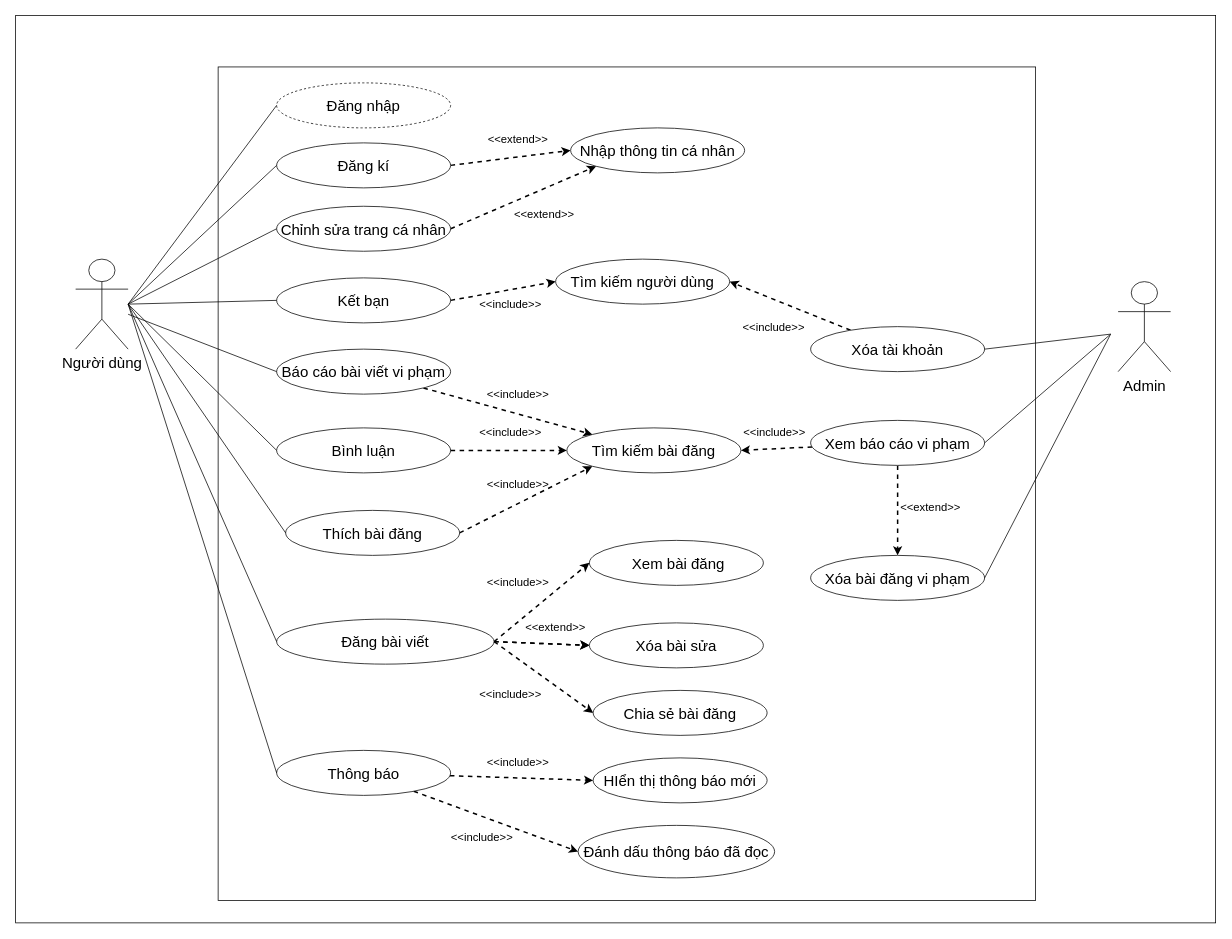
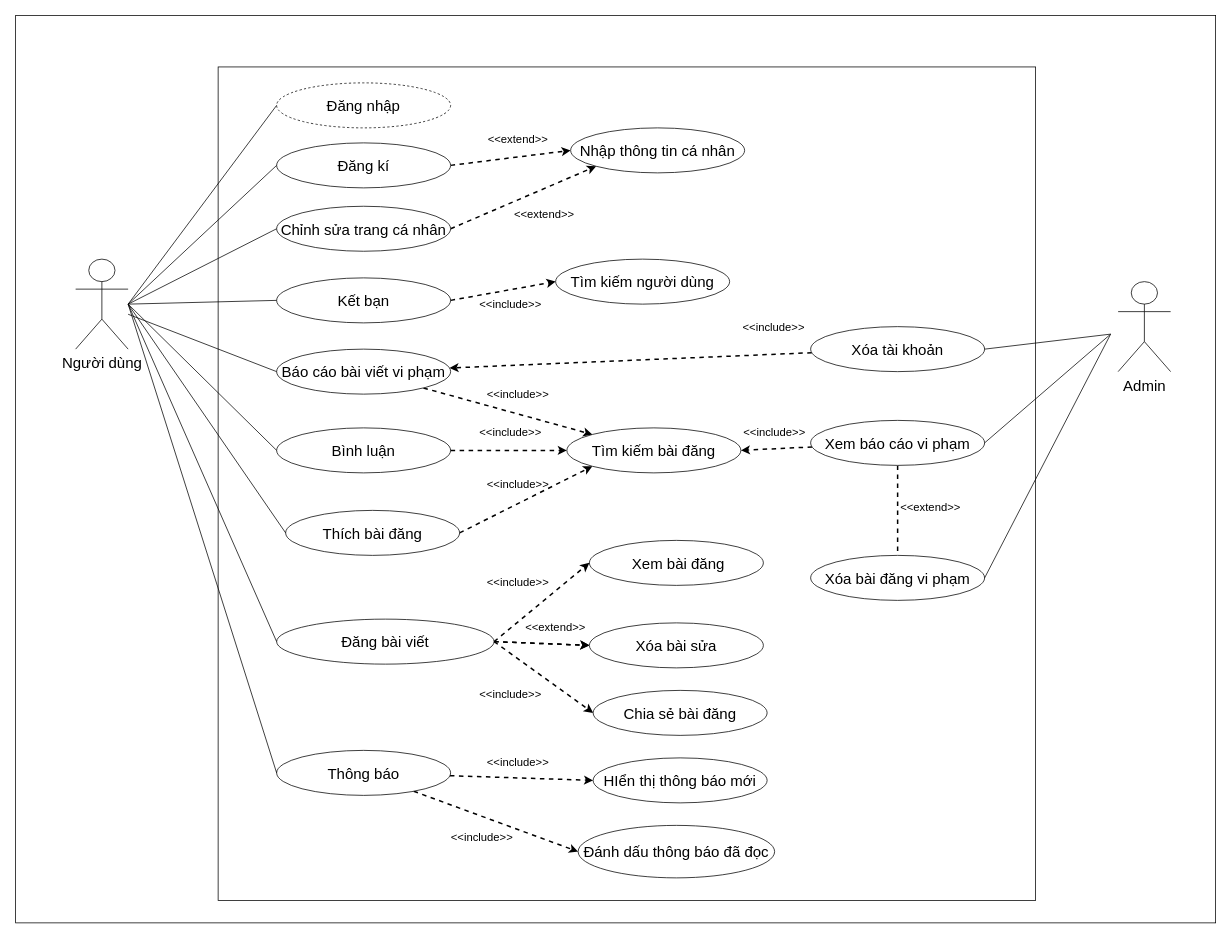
  <mxCell id="0" />
  <mxCell id="1" parent="0" />
  <mxCell id="2" value="" style="rounded=0;whiteSpace=wrap;html=1;" parent="1" vertex="1"><mxGeometry x="20" y="20" width="1600" height="1210" as="geometry" /></mxCell>
  <mxCell id="3" value="&lt;font style=&quot;font-size: 20px;&quot;&gt;Người dùng&lt;/font&gt;" style="shape=umlActor;verticalLabelPosition=bottom;verticalAlign=top;html=1;outlineConnect=0;" parent="1" vertex="1"><mxGeometry x="100" y="345" width="70" height="120" as="geometry" /></mxCell>
  <mxCell id="4" value="" style="rounded=0;whiteSpace=wrap;html=1;direction=south;" parent="1" vertex="1"><mxGeometry x="290" y="88.75" width="1090" height="1111.25" as="geometry" /></mxCell>
  <mxCell id="5" value="&lt;font style=&quot;font-size: 20px;&quot;&gt;Admin&lt;/font&gt;" style="shape=umlActor;verticalLabelPosition=bottom;verticalAlign=top;html=1;outlineConnect=0;" parent="1" vertex="1"><mxGeometry x="1490" y="375" width="70" height="120" as="geometry" /></mxCell>
  <mxCell id="6" style="rounded=0;orthogonalLoop=1;jettySize=auto;html=1;entryX=0;entryY=1;entryDx=0;entryDy=0;dashed=1;endArrow=classic;endFill=1;strokeWidth=2;exitX=1;exitY=0.5;exitDx=0;exitDy=0;" edge="1" parent="1" source="7" target="63"><mxGeometry relative="1" as="geometry" /></mxCell>
  <mxCell id="7" value="&lt;font style=&quot;font-size: 20px;&quot;&gt;Chỉnh sửa trang cá nhân&lt;/font&gt;" style="ellipse;whiteSpace=wrap;html=1;" parent="1" vertex="1"><mxGeometry x="368" y="274.5" width="232" height="60" as="geometry" /></mxCell>
  <mxCell id="8" value="&lt;span style=&quot;font-size: 20px;&quot;&gt;Đăng bài viết&lt;/span&gt;" style="ellipse;whiteSpace=wrap;html=1;" parent="1" vertex="1"><mxGeometry x="368" y="825" width="290" height="60" as="geometry" /></mxCell>
  <mxCell id="9" value="" style="rounded=0;orthogonalLoop=1;jettySize=auto;html=1;dashed=1;strokeWidth=2;entryX=0;entryY=0.5;entryDx=0;entryDy=0;exitX=1;exitY=0.5;exitDx=0;exitDy=0;" edge="1" parent="1" source="10" target="63"><mxGeometry relative="1" as="geometry" /></mxCell>
  <mxCell id="10" value="&lt;span style=&quot;font-size: 20px;&quot;&gt;Đăng kí&lt;/span&gt;" style="ellipse;whiteSpace=wrap;html=1;" parent="1" vertex="1"><mxGeometry x="368" y="190" width="232" height="60" as="geometry" /></mxCell>
  <mxCell id="11" value="&lt;span style=&quot;font-size: 20px;&quot;&gt;Đăng nhập&lt;/span&gt;" style="ellipse;whiteSpace=wrap;html=1;dashed=1;" parent="1" vertex="1"><mxGeometry x="368" y="110" width="232" height="60" as="geometry" /></mxCell>
  <mxCell id="12" value="&lt;font style=&quot;font-size: 20px;&quot;&gt;Kết bạn&lt;/font&gt;" style="ellipse;whiteSpace=wrap;html=1;" parent="1" vertex="1"><mxGeometry x="368" y="370" width="232" height="60" as="geometry" /></mxCell>
  <mxCell id="13" style="rounded=0;orthogonalLoop=1;jettySize=auto;html=1;entryX=0;entryY=1;entryDx=0;entryDy=0;dashed=1;strokeWidth=2;exitX=1;exitY=0.5;exitDx=0;exitDy=0;endArrow=classic;endFill=1;" edge="1" parent="1" source="14" target="23"><mxGeometry relative="1" as="geometry" /></mxCell>
  <mxCell id="14" value="&lt;font style=&quot;font-size: 20px;&quot;&gt;Thích bài đăng&lt;/font&gt;" style="ellipse;whiteSpace=wrap;html=1;" parent="1" vertex="1"><mxGeometry x="380" y="680" width="232" height="60" as="geometry" /></mxCell>
  <mxCell id="15" value="&lt;font style=&quot;font-size: 20px;&quot;&gt;Bình luận&lt;/font&gt;" style="ellipse;whiteSpace=wrap;html=1;" parent="1" vertex="1"><mxGeometry x="368" y="570" width="232" height="60" as="geometry" /></mxCell>
  <mxCell id="16" value="&lt;font style=&quot;font-size: 20px;&quot;&gt;&amp;nbsp;Xem bài đăng&lt;/font&gt;" style="ellipse;whiteSpace=wrap;html=1;" parent="1" vertex="1"><mxGeometry x="785" y="720" width="232" height="60" as="geometry" /></mxCell>
  <mxCell id="17" style="rounded=0;orthogonalLoop=1;jettySize=auto;html=1;dashed=1;endArrow=classic;endFill=1;strokeWidth=2;exitX=1;exitY=0.5;exitDx=0;exitDy=0;entryX=0;entryY=0.5;entryDx=0;entryDy=0;" edge="1" parent="1" source="8" target="16"><mxGeometry relative="1" as="geometry"><mxPoint x="1040" y="810" as="targetPoint" /></mxGeometry></mxCell>
  <mxCell id="18" value="&lt;font style=&quot;font-size: 20px;&quot;&gt;Chia sẻ bài đăng&lt;/font&gt;" style="ellipse;whiteSpace=wrap;html=1;" parent="1" vertex="1"><mxGeometry x="790" y="920" width="232" height="60" as="geometry" /></mxCell>
  <mxCell id="19" value="" style="endArrow=classic;dashed=1;html=1;rounded=0;entryX=0;entryY=0.5;entryDx=0;entryDy=0;endFill=1;strokeWidth=2;exitX=1;exitY=0.5;exitDx=0;exitDy=0;" parent="1" target="18" edge="1" source="8"><mxGeometry width="50" height="50" relative="1" as="geometry"><mxPoint x="600" y="345" as="sourcePoint" /><mxPoint x="650" y="295" as="targetPoint" /></mxGeometry></mxCell>
  <mxCell id="20" value="" style="endArrow=classic;dashed=1;html=1;rounded=0;entryX=0;entryY=0.5;entryDx=0;entryDy=0;strokeWidth=2;endFill=0;exitX=1;exitY=0.5;exitDx=0;exitDy=0;" parent="1" target="55" edge="1" source="8"><mxGeometry width="50" height="50" relative="1" as="geometry"><mxPoint x="600" y="345" as="sourcePoint" /><mxPoint x="650" y="295" as="targetPoint" /></mxGeometry></mxCell>
  <mxCell id="21" value="&lt;font style=&quot;font-size: 15px;&quot;&gt;&amp;lt;&amp;lt;extend&amp;gt;&amp;gt;&lt;/font&gt;" style="text;html=1;strokeColor=none;fillColor=none;align=center;verticalAlign=middle;whiteSpace=wrap;rounded=0;" parent="1" vertex="1"><mxGeometry x="710" y="820" width="60" height="30" as="geometry" /></mxCell>
  <mxCell id="22" value="&lt;font style=&quot;font-size: 20px;&quot;&gt;Tìm kiếm người dùng&lt;/font&gt;" style="ellipse;whiteSpace=wrap;html=1;" parent="1" vertex="1"><mxGeometry x="740" y="345" width="232" height="60" as="geometry" /></mxCell>
  <mxCell id="23" value="&lt;span style=&quot;font-size: 20px;&quot;&gt;Tìm kiếm bài đăng&lt;/span&gt;" style="ellipse;whiteSpace=wrap;html=1;" parent="1" vertex="1"><mxGeometry x="755" y="570" width="232" height="60" as="geometry" /></mxCell>
  <mxCell id="24" value="" style="endArrow=classic;dashed=1;html=1;rounded=0;entryX=0;entryY=0.5;entryDx=0;entryDy=0;strokeWidth=2;exitX=1;exitY=0.5;exitDx=0;exitDy=0;endFill=1;" parent="1" source="12" target="22" edge="1"><mxGeometry width="50" height="50" relative="1" as="geometry"><mxPoint x="600" y="560" as="sourcePoint" /><mxPoint x="650" y="745" as="targetPoint" /></mxGeometry></mxCell>
  <mxCell id="25" value="" style="endArrow=classic;dashed=1;html=1;rounded=0;entryX=0;entryY=0.5;entryDx=0;entryDy=0;strokeWidth=2;exitX=1;exitY=0.5;exitDx=0;exitDy=0;endFill=1;" parent="1" source="15" target="23" edge="1"><mxGeometry width="50" height="50" relative="1" as="geometry"><mxPoint x="600" y="560" as="sourcePoint" /><mxPoint x="650" y="745" as="targetPoint" /></mxGeometry></mxCell>
  <mxCell id="26" value="" style="endArrow=none;html=1;rounded=0;entryX=0;entryY=0.5;entryDx=0;entryDy=0;strokeWidth=1;" parent="1" target="11" edge="1"><mxGeometry width="50" height="50" relative="1" as="geometry"><mxPoint x="170" y="405" as="sourcePoint" /><mxPoint x="220" y="355" as="targetPoint" /></mxGeometry></mxCell>
  <mxCell id="27" value="" style="endArrow=none;html=1;rounded=0;entryX=0;entryY=0.5;entryDx=0;entryDy=0;" parent="1" target="10" edge="1"><mxGeometry width="50" height="50" relative="1" as="geometry"><mxPoint x="170" y="405" as="sourcePoint" /><mxPoint x="220" y="355" as="targetPoint" /></mxGeometry></mxCell>
  <mxCell id="28" value="" style="endArrow=none;html=1;rounded=0;entryX=0;entryY=0.5;entryDx=0;entryDy=0;" parent="1" target="8" edge="1"><mxGeometry width="50" height="50" relative="1" as="geometry"><mxPoint x="170" y="405" as="sourcePoint" /><mxPoint x="220" y="355" as="targetPoint" /></mxGeometry></mxCell>
  <mxCell id="29" value="" style="endArrow=none;html=1;rounded=0;entryX=0;entryY=0.5;entryDx=0;entryDy=0;" parent="1" target="7" edge="1"><mxGeometry width="50" height="50" relative="1" as="geometry"><mxPoint x="170" y="405" as="sourcePoint" /><mxPoint x="220" y="355" as="targetPoint" /></mxGeometry></mxCell>
  <mxCell id="30" value="" style="endArrow=none;html=1;rounded=0;entryX=0;entryY=0.5;entryDx=0;entryDy=0;" parent="1" target="12" edge="1"><mxGeometry width="50" height="50" relative="1" as="geometry"><mxPoint x="170" y="405" as="sourcePoint" /><mxPoint x="220" y="355" as="targetPoint" /></mxGeometry></mxCell>
  <mxCell id="31" value="" style="endArrow=none;html=1;rounded=0;entryX=0;entryY=0.5;entryDx=0;entryDy=0;" parent="1" target="14" edge="1"><mxGeometry width="50" height="50" relative="1" as="geometry"><mxPoint x="170" y="405" as="sourcePoint" /><mxPoint x="220" y="355" as="targetPoint" /></mxGeometry></mxCell>
  <mxCell id="32" value="" style="endArrow=none;html=1;rounded=0;entryX=0;entryY=0.5;entryDx=0;entryDy=0;" parent="1" target="15" edge="1"><mxGeometry width="50" height="50" relative="1" as="geometry"><mxPoint x="170" y="405" as="sourcePoint" /><mxPoint x="220" y="355" as="targetPoint" /></mxGeometry></mxCell>
  <mxCell id="33" style="rounded=0;orthogonalLoop=1;jettySize=auto;html=1;entryX=0;entryY=0.5;entryDx=0;entryDy=0;dashed=1;endArrow=classic;endFill=1;strokeWidth=2;" edge="1" parent="1" source="35" target="37"><mxGeometry relative="1" as="geometry" /></mxCell>
  <mxCell id="34" style="rounded=0;orthogonalLoop=1;jettySize=auto;html=1;entryX=0;entryY=0.5;entryDx=0;entryDy=0;dashed=1;strokeWidth=2;" edge="1" parent="1" source="35" target="38"><mxGeometry relative="1" as="geometry" /></mxCell>
  <mxCell id="35" value="&lt;font style=&quot;font-size: 20px;&quot;&gt;Thông báo&lt;/font&gt;" style="ellipse;whiteSpace=wrap;html=1;" parent="1" vertex="1"><mxGeometry x="368" y="1000" width="232" height="60" as="geometry" /></mxCell>
  <mxCell id="36" value="" style="endArrow=none;html=1;rounded=0;entryX=0;entryY=0.5;entryDx=0;entryDy=0;" parent="1" target="35" edge="1"><mxGeometry width="50" height="50" relative="1" as="geometry"><mxPoint x="170" y="405" as="sourcePoint" /><mxPoint x="220" y="355" as="targetPoint" /></mxGeometry></mxCell>
  <mxCell id="37" value="&lt;font style=&quot;font-size: 20px;&quot;&gt;HIển thị thông báo mới&lt;/font&gt;" style="ellipse;whiteSpace=wrap;html=1;" parent="1" vertex="1"><mxGeometry x="790" y="1010" width="232" height="60" as="geometry" /></mxCell>
  <mxCell id="38" value="&lt;span style=&quot;font-size: 20px;&quot;&gt;Đánh dấu thông báo đã đọc&lt;/span&gt;" style="ellipse;whiteSpace=wrap;html=1;" parent="1" vertex="1"><mxGeometry x="770" y="1100" width="262" height="70" as="geometry" /></mxCell>
  <mxCell id="39" value="&lt;font style=&quot;font-size: 15px;&quot;&gt;&amp;lt;&amp;lt;include&amp;gt;&amp;gt;&lt;/font&gt;" style="text;html=1;strokeColor=none;fillColor=none;align=center;verticalAlign=middle;whiteSpace=wrap;rounded=0;" parent="1" vertex="1"><mxGeometry x="660" y="1000" width="60" height="30" as="geometry" /></mxCell>
- <mxCell id="40" style="rounded=0;orthogonalLoop=1;jettySize=auto;html=1;entryX=0.5;entryY=0;entryDx=0;entryDy=0;dashed=1;strokeWidth=2;" edge="1" parent="1" source="42" target="43"><mxGeometry relative="1" as="geometry" /></mxCell>
+ <mxCell id="40" style="rounded=0;orthogonalLoop=1;jettySize=auto;html=1;entryX=0.5;entryY=0;entryDx=0;entryDy=0;dashed=1;strokeWidth=2;endArrow=none;" edge="1" parent="1" source="42" target="43"><mxGeometry relative="1" as="geometry" /></mxCell>
  <mxCell id="41" style="rounded=0;orthogonalLoop=1;jettySize=auto;html=1;entryX=1;entryY=0.5;entryDx=0;entryDy=0;strokeWidth=2;dashed=1;" edge="1" parent="1" source="42" target="23"><mxGeometry relative="1" as="geometry" /></mxCell>
  <mxCell id="42" value="&lt;font style=&quot;font-size: 20px;&quot;&gt;Xem báo cáo vi phạm&lt;/font&gt;" style="ellipse;whiteSpace=wrap;html=1;" parent="1" vertex="1"><mxGeometry x="1080" y="560" width="232" height="60" as="geometry" /></mxCell>
  <mxCell id="43" value="&lt;font style=&quot;font-size: 20px;&quot;&gt;Xóa bài đăng vi phạm&lt;/font&gt;" style="ellipse;whiteSpace=wrap;html=1;" parent="1" vertex="1"><mxGeometry x="1080" y="740" width="232" height="60" as="geometry" /></mxCell>
- <mxCell id="44" style="rounded=0;orthogonalLoop=1;jettySize=auto;html=1;entryX=1;entryY=0.5;entryDx=0;entryDy=0;dashed=1;endArrow=classic;endFill=1;strokeWidth=2;" edge="1" parent="1" source="45" target="22"><mxGeometry relative="1" as="geometry" /></mxCell>
+ <mxCell id="44" style="rounded=0;orthogonalLoop=1;jettySize=auto;html=1;dashed=1;endArrow=classic;endFill=1;strokeWidth=2;" edge="1" parent="1" source="45" target="50"><mxGeometry relative="1" as="geometry" /></mxCell>
  <mxCell id="45" value="&lt;font style=&quot;font-size: 20px;&quot;&gt;Xóa tài khoản&lt;/font&gt;" style="ellipse;whiteSpace=wrap;html=1;" parent="1" vertex="1"><mxGeometry x="1080" y="435" width="232" height="60" as="geometry" /></mxCell>
  <mxCell id="46" value="" style="endArrow=none;html=1;rounded=0;exitX=1;exitY=0.5;exitDx=0;exitDy=0;" parent="1" source="42" edge="1"><mxGeometry width="50" height="50" relative="1" as="geometry"><mxPoint x="1430" y="495" as="sourcePoint" /><mxPoint x="1480" y="445" as="targetPoint" /></mxGeometry></mxCell>
  <mxCell id="47" value="" style="endArrow=none;html=1;rounded=0;exitX=1;exitY=0.5;exitDx=0;exitDy=0;" parent="1" source="43" edge="1"><mxGeometry width="50" height="50" relative="1" as="geometry"><mxPoint x="1430" y="495" as="sourcePoint" /><mxPoint x="1480" y="445" as="targetPoint" /></mxGeometry></mxCell>
  <mxCell id="48" value="" style="endArrow=none;html=1;rounded=0;exitX=1;exitY=0.5;exitDx=0;exitDy=0;" parent="1" source="45" edge="1"><mxGeometry width="50" height="50" relative="1" as="geometry"><mxPoint x="1430" y="495" as="sourcePoint" /><mxPoint x="1480" y="445" as="targetPoint" /></mxGeometry></mxCell>
  <mxCell id="49" style="rounded=0;orthogonalLoop=1;jettySize=auto;html=1;entryX=0;entryY=0;entryDx=0;entryDy=0;dashed=1;strokeWidth=2;" edge="1" parent="1" source="50" target="23"><mxGeometry relative="1" as="geometry" /></mxCell>
  <mxCell id="50" value="&lt;font style=&quot;font-size: 20px;&quot;&gt;Báo cáo bài viết vi phạm&lt;br&gt;&lt;/font&gt;" style="ellipse;whiteSpace=wrap;html=1;" vertex="1" parent="1"><mxGeometry x="368" y="465" width="232" height="60" as="geometry" /></mxCell>
  <mxCell id="51" value="&lt;font style=&quot;font-size: 15px;&quot;&gt;&amp;lt;&amp;lt;include&amp;gt;&amp;gt;&lt;/font&gt;" style="text;html=1;strokeColor=none;fillColor=none;align=center;verticalAlign=middle;whiteSpace=wrap;rounded=0;" vertex="1" parent="1"><mxGeometry x="650" y="910" width="60" height="30" as="geometry" /></mxCell>
  <mxCell id="52" style="rounded=0;orthogonalLoop=1;jettySize=auto;html=1;entryX=0;entryY=0.5;entryDx=0;entryDy=0;endArrow=none;endFill=0;" edge="1" parent="1" source="3" target="50"><mxGeometry relative="1" as="geometry" /></mxCell>
  <mxCell id="53" value="&lt;font style=&quot;font-size: 15px;&quot;&gt;&amp;lt;&amp;lt;include&amp;gt;&amp;gt;&lt;/font&gt;" style="text;html=1;strokeColor=none;fillColor=none;align=center;verticalAlign=middle;whiteSpace=wrap;rounded=0;" vertex="1" parent="1"><mxGeometry x="612" y="1100" width="60" height="30" as="geometry" /></mxCell>
  <mxCell id="54" value="" style="endArrow=classic;dashed=1;html=1;rounded=0;entryX=0;entryY=0.5;entryDx=0;entryDy=0;strokeWidth=2;sourcePerimeterSpacing=0;endFill=1;exitX=1;exitY=0.5;exitDx=0;exitDy=0;" edge="1" parent="1" source="8" target="55"><mxGeometry width="50" height="50" relative="1" as="geometry"><mxPoint x="600" y="920" as="sourcePoint" /><mxPoint x="990" y="690" as="targetPoint" /></mxGeometry></mxCell>
  <mxCell id="55" value="&lt;font style=&quot;font-size: 20px;&quot;&gt;Xóa bài sửa&lt;br&gt;&lt;/font&gt;" style="ellipse;whiteSpace=wrap;html=1;" parent="1" vertex="1"><mxGeometry x="785" y="830" width="232" height="60" as="geometry" /></mxCell>
  <mxCell id="56" value="&lt;font style=&quot;font-size: 15px;&quot;&gt;&amp;lt;&amp;lt;include&amp;gt;&amp;gt;&lt;/font&gt;" style="text;html=1;strokeColor=none;fillColor=none;align=center;verticalAlign=middle;whiteSpace=wrap;rounded=0;" vertex="1" parent="1"><mxGeometry x="1000.5" y="420" width="60" height="30" as="geometry" /></mxCell>
  <mxCell id="57" value="&lt;font style=&quot;font-size: 15px;&quot;&gt;&amp;lt;&amp;lt;include&amp;gt;&amp;gt;&lt;/font&gt;" style="text;html=1;strokeColor=none;fillColor=none;align=center;verticalAlign=middle;whiteSpace=wrap;rounded=0;" vertex="1" parent="1"><mxGeometry x="650" y="390" width="60" height="30" as="geometry" /></mxCell>
  <mxCell id="58" value="&lt;font style=&quot;font-size: 15px;&quot;&gt;&amp;lt;&amp;lt;include&amp;gt;&amp;gt;&lt;/font&gt;" style="text;html=1;strokeColor=none;fillColor=none;align=center;verticalAlign=middle;whiteSpace=wrap;rounded=0;" vertex="1" parent="1"><mxGeometry x="650" y="560" width="60" height="30" as="geometry" /></mxCell>
  <mxCell id="59" value="&lt;font style=&quot;font-size: 15px;&quot;&gt;&amp;lt;&amp;lt;include&amp;gt;&amp;gt;&lt;/font&gt;" style="text;html=1;strokeColor=none;fillColor=none;align=center;verticalAlign=middle;whiteSpace=wrap;rounded=0;" vertex="1" parent="1"><mxGeometry x="660" y="629.38" width="60" height="30" as="geometry" /></mxCell>
  <mxCell id="60" value="&lt;font style=&quot;font-size: 15px;&quot;&gt;&amp;lt;&amp;lt;extend&amp;gt;&amp;gt;&lt;/font&gt;" style="text;html=1;strokeColor=none;fillColor=none;align=center;verticalAlign=middle;whiteSpace=wrap;rounded=0;" vertex="1" parent="1"><mxGeometry x="1210" y="660" width="60" height="30" as="geometry" /></mxCell>
  <mxCell id="61" value="&lt;font style=&quot;font-size: 15px;&quot;&gt;&amp;lt;&amp;lt;include&amp;gt;&amp;gt;&lt;/font&gt;" style="text;html=1;strokeColor=none;fillColor=none;align=center;verticalAlign=middle;whiteSpace=wrap;rounded=0;" vertex="1" parent="1"><mxGeometry x="1002" y="560" width="60" height="30" as="geometry" /></mxCell>
  <mxCell id="62" value="&lt;font style=&quot;font-size: 15px;&quot;&gt;&amp;lt;&amp;lt;include&amp;gt;&amp;gt;&lt;/font&gt;" style="text;html=1;strokeColor=none;fillColor=none;align=center;verticalAlign=middle;whiteSpace=wrap;rounded=0;" vertex="1" parent="1"><mxGeometry x="660" y="760" width="60" height="30" as="geometry" /></mxCell>
  <mxCell id="63" value="&lt;span style=&quot;font-size: 20px;&quot;&gt;Nhập thông tin cá nhân&lt;br&gt;&lt;/span&gt;" style="ellipse;whiteSpace=wrap;html=1;" vertex="1" parent="1"><mxGeometry x="760" y="170" width="232" height="60" as="geometry" /></mxCell>
  <mxCell id="64" value="&lt;font style=&quot;font-size: 15px;&quot;&gt;&amp;lt;&amp;lt;extend&amp;gt;&amp;gt;&lt;/font&gt;" style="text;html=1;strokeColor=none;fillColor=none;align=center;verticalAlign=middle;whiteSpace=wrap;rounded=0;" vertex="1" parent="1"><mxGeometry x="660" y="170" width="60" height="30" as="geometry" /></mxCell>
  <mxCell id="65" value="&lt;font style=&quot;font-size: 15px;&quot;&gt;&amp;lt;&amp;lt;extend&amp;gt;&amp;gt;&lt;/font&gt;" style="text;html=1;strokeColor=none;fillColor=none;align=center;verticalAlign=middle;whiteSpace=wrap;rounded=0;" vertex="1" parent="1"><mxGeometry x="695" y="270" width="60" height="30" as="geometry" /></mxCell>
  <mxCell id="66" style="edgeStyle=orthogonalEdgeStyle;rounded=0;orthogonalLoop=1;jettySize=auto;html=1;exitX=0.5;exitY=1;exitDx=0;exitDy=0;" edge="1" parent="1" source="56" target="56"><mxGeometry relative="1" as="geometry" /></mxCell>
  <mxCell id="67" value="&lt;font style=&quot;font-size: 15px;&quot;&gt;&amp;lt;&amp;lt;include&amp;gt;&amp;gt;&lt;/font&gt;" style="text;html=1;strokeColor=none;fillColor=none;align=center;verticalAlign=middle;whiteSpace=wrap;rounded=0;" vertex="1" parent="1"><mxGeometry x="660" y="510" width="60" height="30" as="geometry" /></mxCell>
